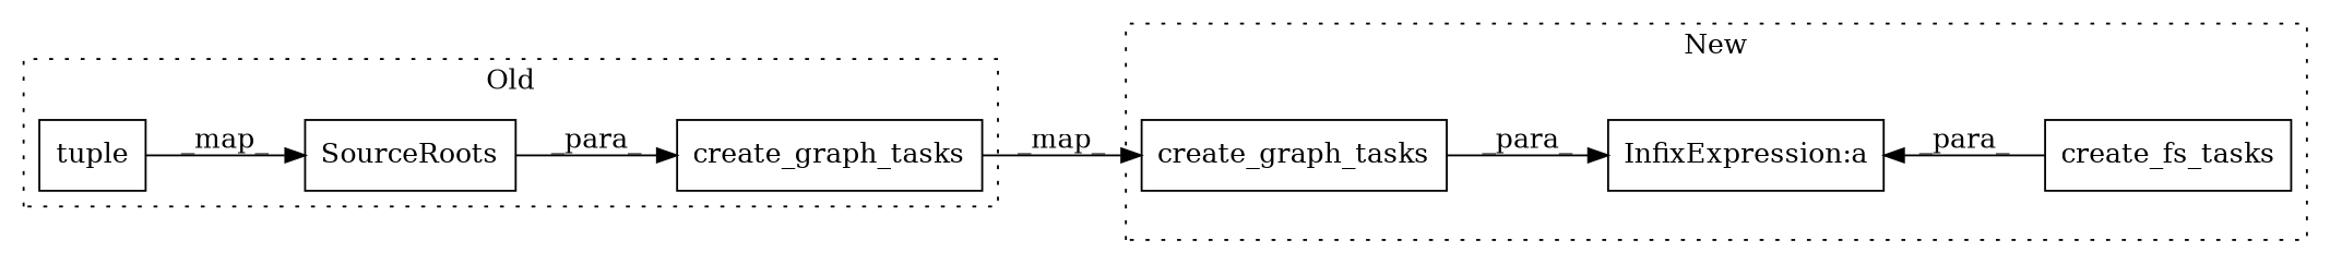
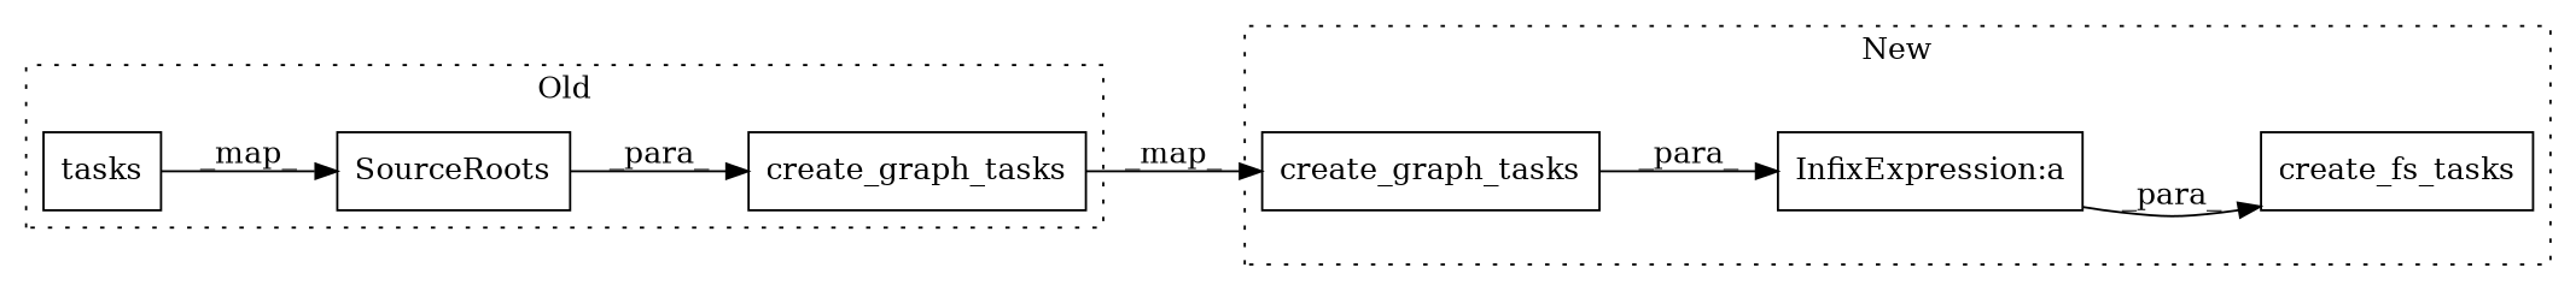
  digraph {
    rankdir=LR
    node [a=32 l="19,1" shape=box]
    n1 [label=create_graph_tasks s="6246,6338"]
-   n2 [l=7 label=tuple s=6330]
+   n2 [l=7 label=tasks s=6330]
    n3 [l="12,1" label=SourceRoots s="6302,6337"]
    n4 [label=create_graph_tasks s="6320,6375"]
    n5 [a=27 l=3 label="InfixExpression:a" s=6317]
    n6 [l="16,1" label=create_fs_tasks s="6285,6316"]
    subgraph cluster_1 {
      label=Old
      style=dotted
      n1
      n2
      n3
    }
    subgraph cluster_2 {
      label=New
      style=dotted
      n4
      n5
      n6
    }
    n1 -> n4 [label=_map_]
    n2 -> n3 [label=_map_]
    n3 -> n1 [label=_para_]
    n4 -> n5 [label=_para_]
-   n6 -> n5 [label=_para_]
+   n5 -> n6 [label=_para_]
  }
